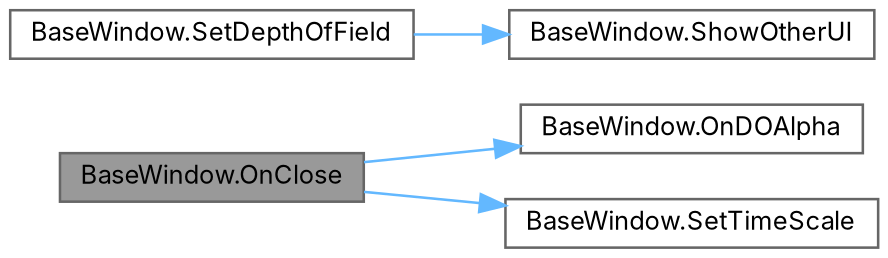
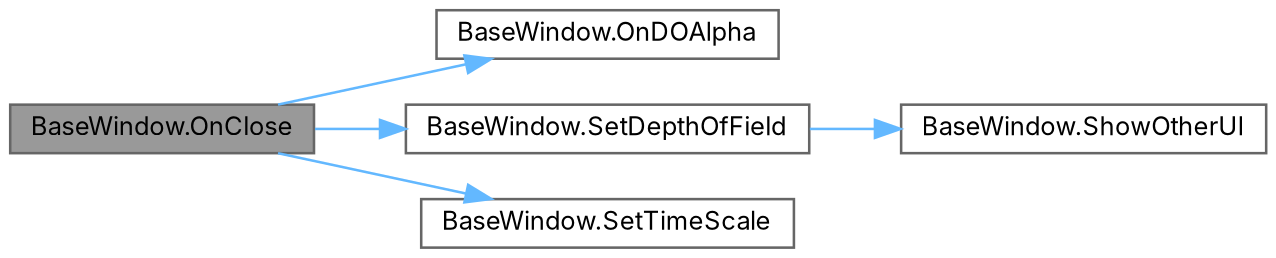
  digraph {
    fontname=Inter
    rankdir=LR
    node [color=grey40 fillcolor=white fontname=Inter fontsize=10 shape=box style=filled]
    edge [color=steelblue1 fontname=Inter fontsize=10 labelfontname=Helvetica labelfontsize=10 style=solid]
    n1 [color=gray40 fillcolor=grey60 fontcolor=black height=0.2 label="BaseWindow.OnClose" width=0.4]
    n2 [height=0.2 label="BaseWindow.OnDOAlpha" width=0.4]
    n3 [height=0.2 label="BaseWindow.SetDepthOfField" width=0.4]
    n4 [height=0.2 label="BaseWindow.SetTimeScale" width=0.4]
    n5 [height=0.2 label="BaseWindow.ShowOtherUI" width=0.4]
    n1 -> n2
+   n1 -> n3
    n1 -> n4
    n3 -> n5
  }
